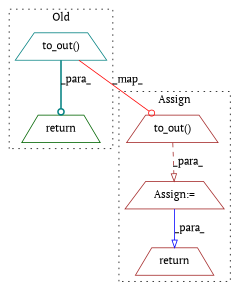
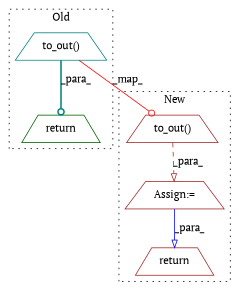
  digraph {
    fontname="PT Serif"
    node [a=75 l="12,1" shape=trapezium color=brown fontname="PT Serif"]
    edge [style=solid arrowhead=odot fontname="PT Serif"]
    n1 [label="to_out()" s="9756,9771" color=teal]
    n2 [a=93 l=7 label=return s=9749 color=darkgreen]
    n3 [label="to_out()" s="9884,9899"]
    n4 [a=93 l=7 label=return s=9909]
    n5 [a=68 l=3 label="Assign:=" s=9881]
    subgraph cluster_1 {
      label=Old
      style=dotted
      n1
      n2
    }
    subgraph cluster_2 {
-     label=Assign
+     label=New
      style=dotted
      n3
      n4
      n5
    }
    n1 -> n2 [label=_para_ color=teal style=bold]
    n1 -> n3 [label=_map_ color=red]
    n3 -> n5 [label=_para_ color=brown style=dashed arrowhead=onormal]
    n5 -> n4 [label=_para_ color=blue arrowhead=onormal]
  }
